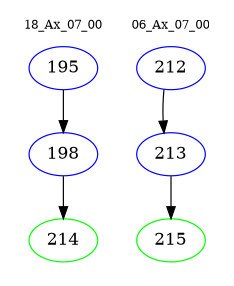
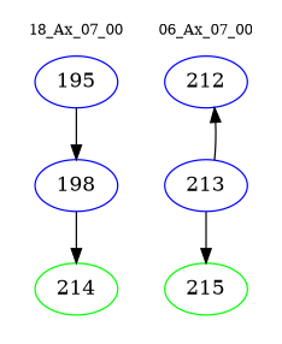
  digraph {
    node [color=blue]
    edge [color=black]
    n1 [label=195]
    n2 [label=198]
    n3 [color=green label=214]
    n4 [label=212]
    n5 [label=213]
    n6 [color=green label=215]
    subgraph cluster_1 {
      color=white
      fontsize=10
      label="18_Ax_07_00"
      n1
      n2
      n3
    }
    subgraph cluster_2 {
      color=white
      fontsize=10
      label="06_Ax_07_00"
      n4
      n5
      n6
    }
    n1 -> n2
    n2 -> n3
-   n4 -> n5
+   n5 -> n4
    n5 -> n6
  }
